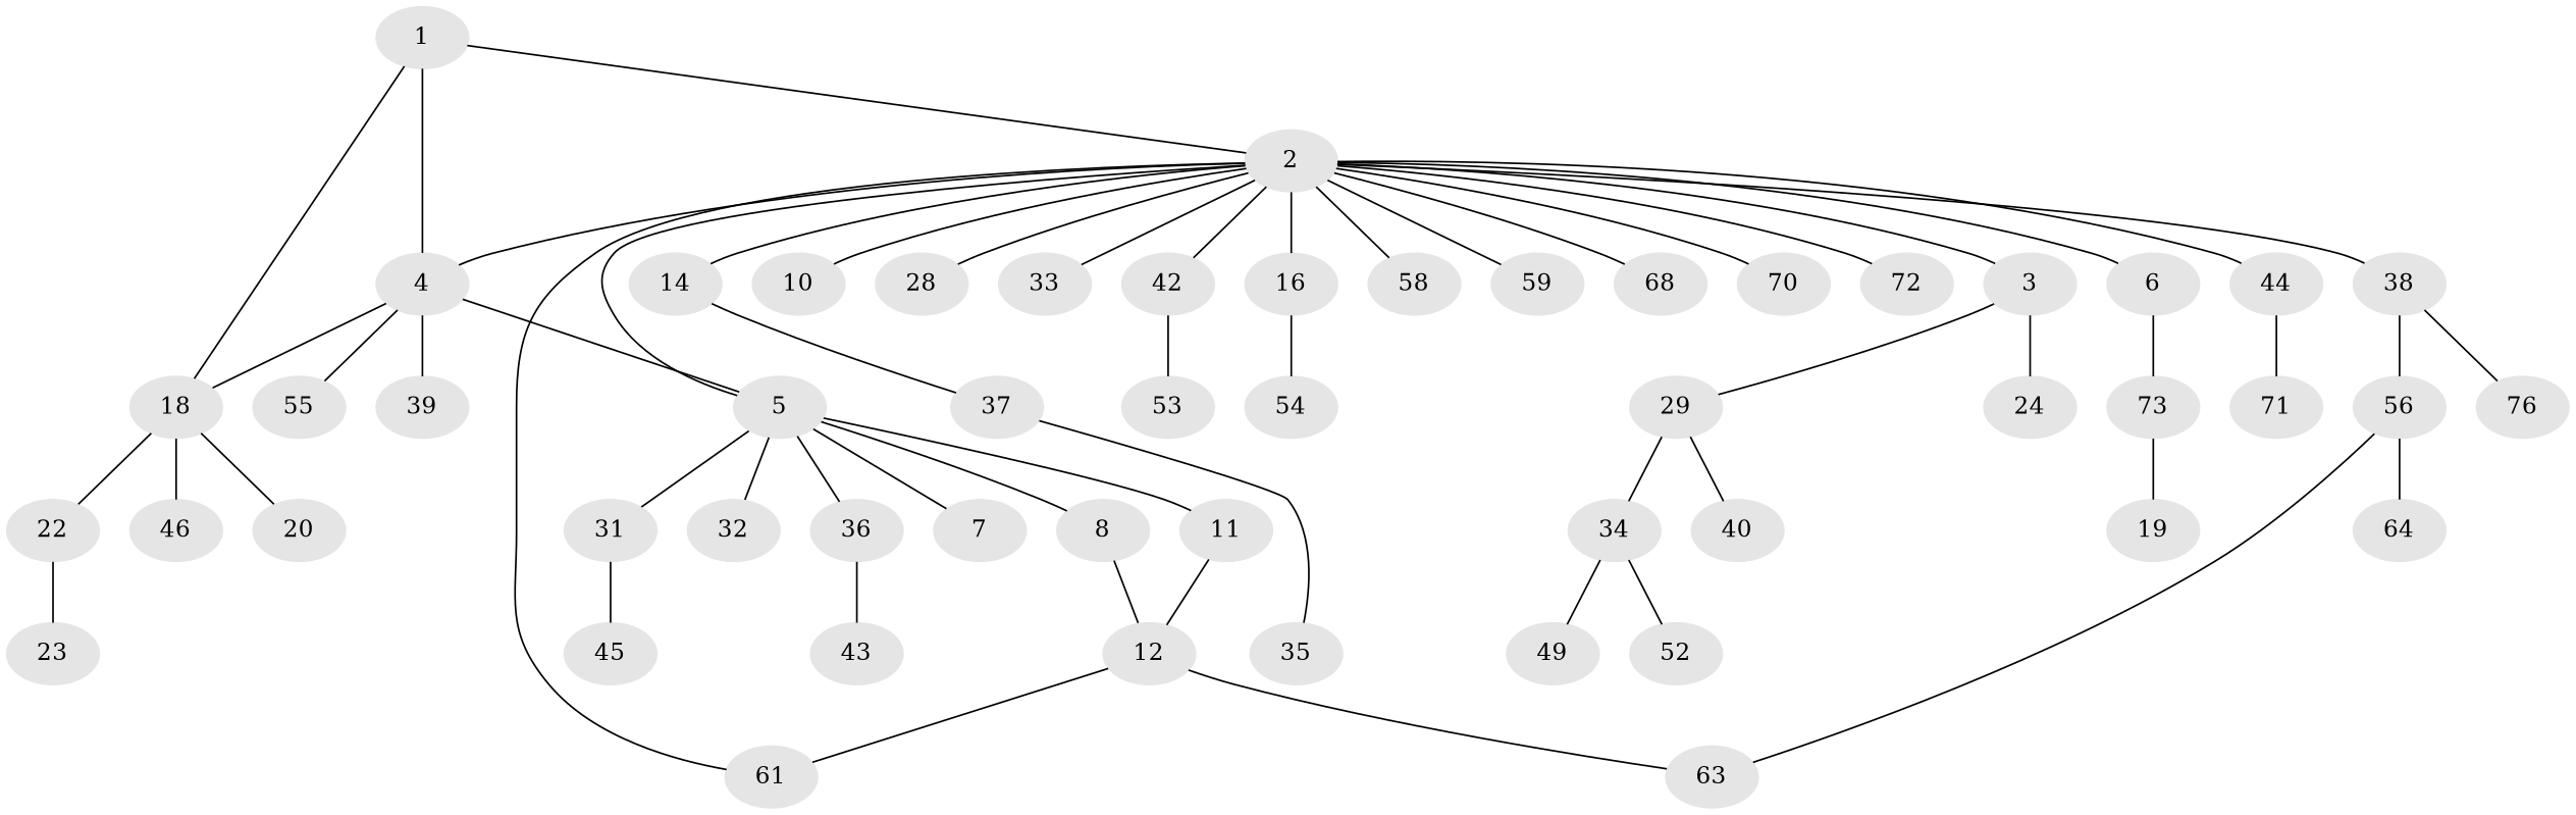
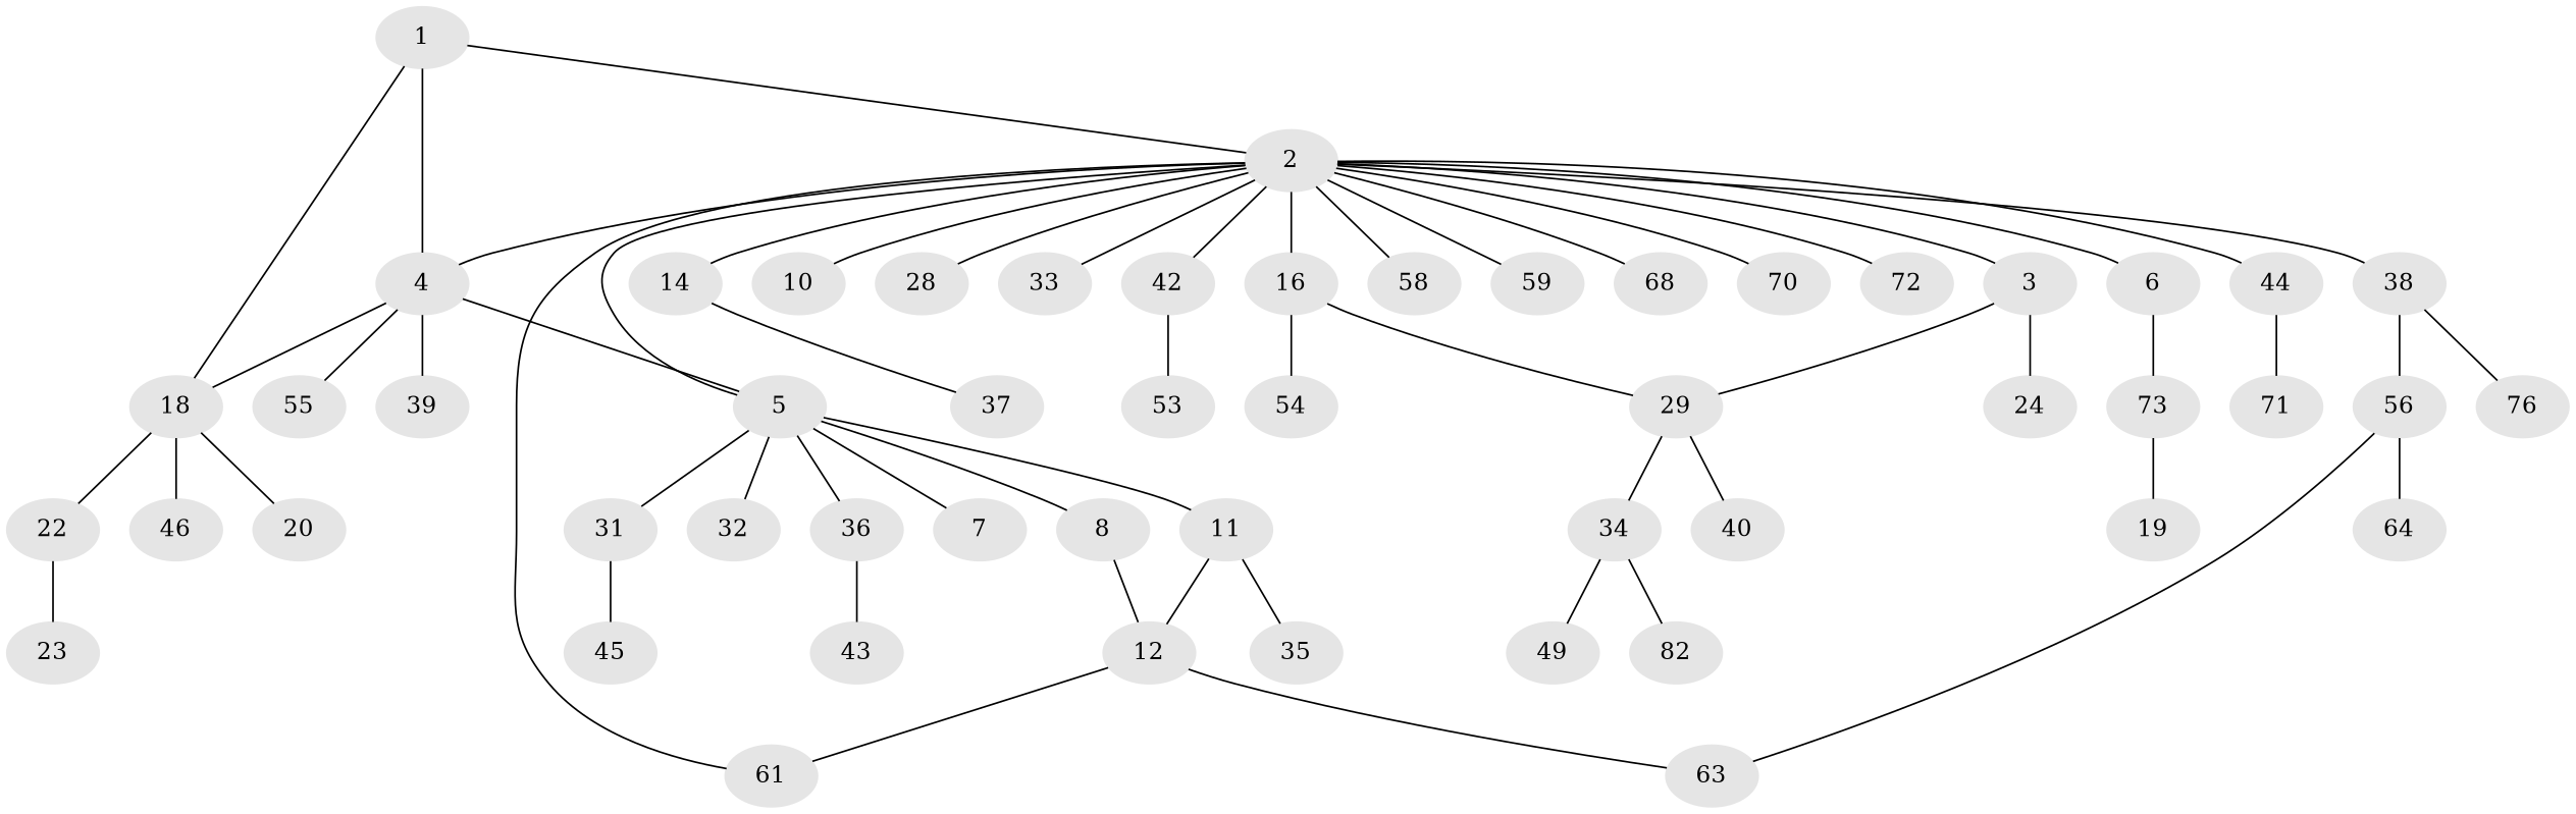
  graph {
    node [color=gray90 style=filled]
    2 [super="+25+26+20+13"]
    4
    3 [super="+9+50"]
    5
    6
    10
    14
    16 [super="+27"]
    28
    33
    38
    42 [super="+69"]
    44 [super="+65"]
    58
    59
    61
    68
    70
    72
    1
    18
    39 [super="+41"]
    55
    n24 [label=20]
    22
    46
    24
    29 [super="+48"]
    7
    8 [super="+74"]
    11
    31
    32
    36
    73
    37 [super="+60"]
    54
    56
    76
    53
    71
    34
    40
    12 [super="+30"]
    35
    45 [super="+75"]
    43
    19
    63
    23
    49
-   52
+   52 [label=82]
    64
    2 -- 4
    2 -- 3
    2 -- 5
    2 -- 6
    2 -- 10
    2 -- 14 [weight=2]
    2 -- 16 [weight=2]
    2 -- 28
    2 -- 33
    2 -- 38
    2 -- 42
    2 -- 44
    2 -- 58
    2 -- 59
    2 -- 61
    2 -- 68
    2 -- 70
    2 -- 72
    4 -- 5
    4 -- 18
    4 -- 39
    4 -- 55
    3 -- 24
    3 -- 29
    5 -- 7
    5 -- 8
    5 -- 11
    5 -- 31
    5 -- 32
    5 -- 36
    6 -- 73
    14 -- 37
+   16 -- 29
    16 -- 54
    38 -- 56
    38 -- 76
    42 -- 53
    44 -- 71
    1 -- 2
    1 -- 4
    1 -- 18
    18 -- n24
    18 -- 22
    18 -- 46
    22 -- 23
    29 -- 34
    29 -- 40
    8 -- 12
    11 -- 12
-   37 -- 35
+   11 -- 35
    31 -- 45
    36 -- 43
    73 -- 19
    56 -- 63
    56 -- 64
    34 -- 49
    34 -- 52
    12 -- 61
    12 -- 63
  }
